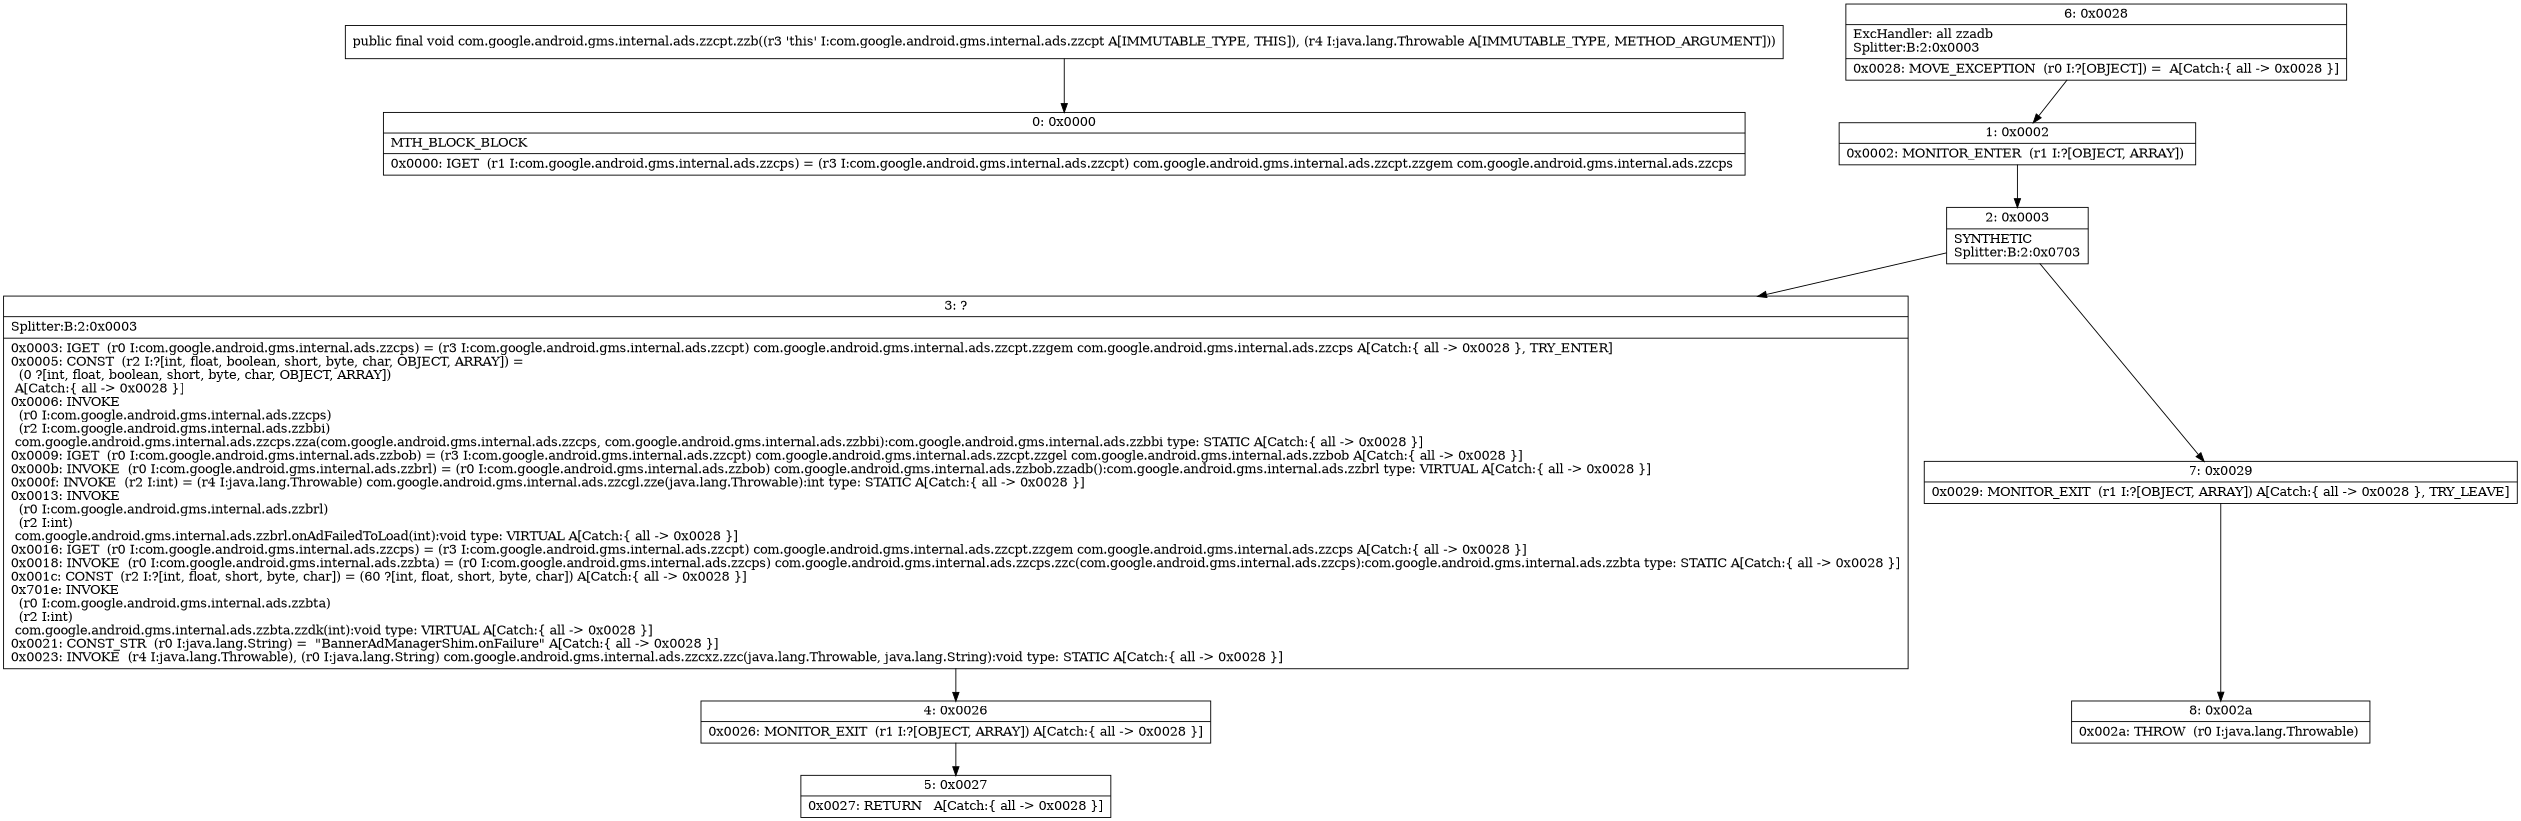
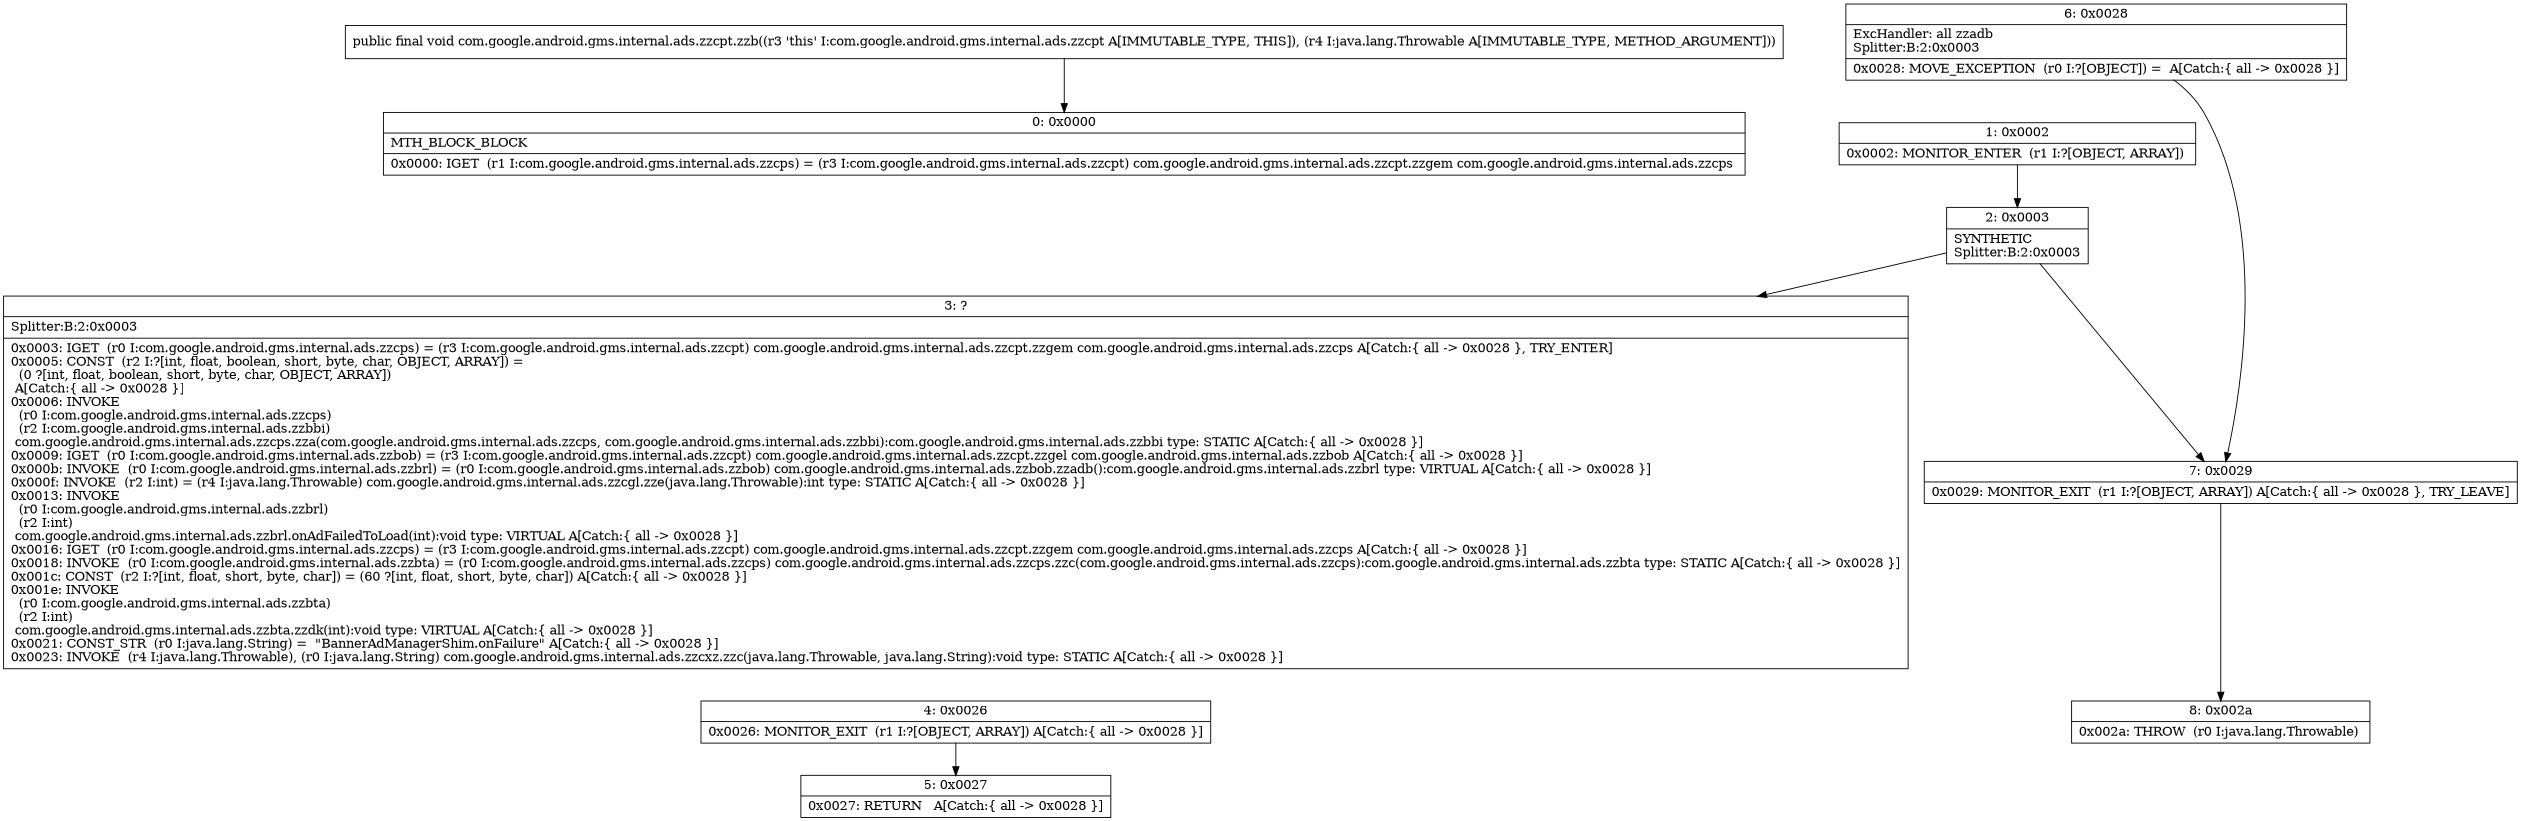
  digraph {
    node [shape=record]
    n1 [label="{0\:\ 0x0000|MTH_BLOCK_BLOCK\l|0x0000: IGET  (r1 I:com.google.android.gms.internal.ads.zzcps) = (r3 I:com.google.android.gms.internal.ads.zzcpt) com.google.android.gms.internal.ads.zzcpt.zzgem com.google.android.gms.internal.ads.zzcps \l}"]
    n2 [label="{1\:\ 0x0002|0x0002: MONITOR_ENTER  (r1 I:?[OBJECT, ARRAY]) \l}"]
-   n3 [label="{2\:\ 0x0003|SYNTHETIC\lSplitter:B:2:0x0703\l}"]
-   n4 [label="{3\:\ ?|Splitter:B:2:0x0003\l|0x0003: IGET  (r0 I:com.google.android.gms.internal.ads.zzcps) = (r3 I:com.google.android.gms.internal.ads.zzcpt) com.google.android.gms.internal.ads.zzcpt.zzgem com.google.android.gms.internal.ads.zzcps A[Catch:\{ all \-\> 0x0028 \}, TRY_ENTER]\l0x0005: CONST  (r2 I:?[int, float, boolean, short, byte, char, OBJECT, ARRAY]) = \l  (0 ?[int, float, boolean, short, byte, char, OBJECT, ARRAY])\l A[Catch:\{ all \-\> 0x0028 \}]\l0x0006: INVOKE  \l  (r0 I:com.google.android.gms.internal.ads.zzcps)\l  (r2 I:com.google.android.gms.internal.ads.zzbbi)\l com.google.android.gms.internal.ads.zzcps.zza(com.google.android.gms.internal.ads.zzcps, com.google.android.gms.internal.ads.zzbbi):com.google.android.gms.internal.ads.zzbbi type: STATIC A[Catch:\{ all \-\> 0x0028 \}]\l0x0009: IGET  (r0 I:com.google.android.gms.internal.ads.zzbob) = (r3 I:com.google.android.gms.internal.ads.zzcpt) com.google.android.gms.internal.ads.zzcpt.zzgel com.google.android.gms.internal.ads.zzbob A[Catch:\{ all \-\> 0x0028 \}]\l0x000b: INVOKE  (r0 I:com.google.android.gms.internal.ads.zzbrl) = (r0 I:com.google.android.gms.internal.ads.zzbob) com.google.android.gms.internal.ads.zzbob.zzadb():com.google.android.gms.internal.ads.zzbrl type: VIRTUAL A[Catch:\{ all \-\> 0x0028 \}]\l0x000f: INVOKE  (r2 I:int) = (r4 I:java.lang.Throwable) com.google.android.gms.internal.ads.zzcgl.zze(java.lang.Throwable):int type: STATIC A[Catch:\{ all \-\> 0x0028 \}]\l0x0013: INVOKE  \l  (r0 I:com.google.android.gms.internal.ads.zzbrl)\l  (r2 I:int)\l com.google.android.gms.internal.ads.zzbrl.onAdFailedToLoad(int):void type: VIRTUAL A[Catch:\{ all \-\> 0x0028 \}]\l0x0016: IGET  (r0 I:com.google.android.gms.internal.ads.zzcps) = (r3 I:com.google.android.gms.internal.ads.zzcpt) com.google.android.gms.internal.ads.zzcpt.zzgem com.google.android.gms.internal.ads.zzcps A[Catch:\{ all \-\> 0x0028 \}]\l0x0018: INVOKE  (r0 I:com.google.android.gms.internal.ads.zzbta) = (r0 I:com.google.android.gms.internal.ads.zzcps) com.google.android.gms.internal.ads.zzcps.zzc(com.google.android.gms.internal.ads.zzcps):com.google.android.gms.internal.ads.zzbta type: STATIC A[Catch:\{ all \-\> 0x0028 \}]\l0x001c: CONST  (r2 I:?[int, float, short, byte, char]) = (60 ?[int, float, short, byte, char]) A[Catch:\{ all \-\> 0x0028 \}]\l0x701e: INVOKE  \l  (r0 I:com.google.android.gms.internal.ads.zzbta)\l  (r2 I:int)\l com.google.android.gms.internal.ads.zzbta.zzdk(int):void type: VIRTUAL A[Catch:\{ all \-\> 0x0028 \}]\l0x0021: CONST_STR  (r0 I:java.lang.String) =  \"BannerAdManagerShim.onFailure\" A[Catch:\{ all \-\> 0x0028 \}]\l0x0023: INVOKE  (r4 I:java.lang.Throwable), (r0 I:java.lang.String) com.google.android.gms.internal.ads.zzcxz.zzc(java.lang.Throwable, java.lang.String):void type: STATIC A[Catch:\{ all \-\> 0x0028 \}]\l}"]
+   n3 [label="{2\:\ 0x0003|SYNTHETIC\lSplitter:B:2:0x0003\l}"]
+   n4 [label="{3\:\ ?|Splitter:B:2:0x0003\l|0x0003: IGET  (r0 I:com.google.android.gms.internal.ads.zzcps) = (r3 I:com.google.android.gms.internal.ads.zzcpt) com.google.android.gms.internal.ads.zzcpt.zzgem com.google.android.gms.internal.ads.zzcps A[Catch:\{ all \-\> 0x0028 \}, TRY_ENTER]\l0x0005: CONST  (r2 I:?[int, float, boolean, short, byte, char, OBJECT, ARRAY]) = \l  (0 ?[int, float, boolean, short, byte, char, OBJECT, ARRAY])\l A[Catch:\{ all \-\> 0x0028 \}]\l0x0006: INVOKE  \l  (r0 I:com.google.android.gms.internal.ads.zzcps)\l  (r2 I:com.google.android.gms.internal.ads.zzbbi)\l com.google.android.gms.internal.ads.zzcps.zza(com.google.android.gms.internal.ads.zzcps, com.google.android.gms.internal.ads.zzbbi):com.google.android.gms.internal.ads.zzbbi type: STATIC A[Catch:\{ all \-\> 0x0028 \}]\l0x0009: IGET  (r0 I:com.google.android.gms.internal.ads.zzbob) = (r3 I:com.google.android.gms.internal.ads.zzcpt) com.google.android.gms.internal.ads.zzcpt.zzgel com.google.android.gms.internal.ads.zzbob A[Catch:\{ all \-\> 0x0028 \}]\l0x000b: INVOKE  (r0 I:com.google.android.gms.internal.ads.zzbrl) = (r0 I:com.google.android.gms.internal.ads.zzbob) com.google.android.gms.internal.ads.zzbob.zzadb():com.google.android.gms.internal.ads.zzbrl type: VIRTUAL A[Catch:\{ all \-\> 0x0028 \}]\l0x000f: INVOKE  (r2 I:int) = (r4 I:java.lang.Throwable) com.google.android.gms.internal.ads.zzcgl.zze(java.lang.Throwable):int type: STATIC A[Catch:\{ all \-\> 0x0028 \}]\l0x0013: INVOKE  \l  (r0 I:com.google.android.gms.internal.ads.zzbrl)\l  (r2 I:int)\l com.google.android.gms.internal.ads.zzbrl.onAdFailedToLoad(int):void type: VIRTUAL A[Catch:\{ all \-\> 0x0028 \}]\l0x0016: IGET  (r0 I:com.google.android.gms.internal.ads.zzcps) = (r3 I:com.google.android.gms.internal.ads.zzcpt) com.google.android.gms.internal.ads.zzcpt.zzgem com.google.android.gms.internal.ads.zzcps A[Catch:\{ all \-\> 0x0028 \}]\l0x0018: INVOKE  (r0 I:com.google.android.gms.internal.ads.zzbta) = (r0 I:com.google.android.gms.internal.ads.zzcps) com.google.android.gms.internal.ads.zzcps.zzc(com.google.android.gms.internal.ads.zzcps):com.google.android.gms.internal.ads.zzbta type: STATIC A[Catch:\{ all \-\> 0x0028 \}]\l0x001c: CONST  (r2 I:?[int, float, short, byte, char]) = (60 ?[int, float, short, byte, char]) A[Catch:\{ all \-\> 0x0028 \}]\l0x001e: INVOKE  \l  (r0 I:com.google.android.gms.internal.ads.zzbta)\l  (r2 I:int)\l com.google.android.gms.internal.ads.zzbta.zzdk(int):void type: VIRTUAL A[Catch:\{ all \-\> 0x0028 \}]\l0x0021: CONST_STR  (r0 I:java.lang.String) =  \"BannerAdManagerShim.onFailure\" A[Catch:\{ all \-\> 0x0028 \}]\l0x0023: INVOKE  (r4 I:java.lang.Throwable), (r0 I:java.lang.String) com.google.android.gms.internal.ads.zzcxz.zzc(java.lang.Throwable, java.lang.String):void type: STATIC A[Catch:\{ all \-\> 0x0028 \}]\l}"]
    n5 [label="{7\:\ 0x0029|0x0029: MONITOR_EXIT  (r1 I:?[OBJECT, ARRAY]) A[Catch:\{ all \-\> 0x0028 \}, TRY_LEAVE]\l}"]
    n6 [label="{4\:\ 0x0026|0x0026: MONITOR_EXIT  (r1 I:?[OBJECT, ARRAY]) A[Catch:\{ all \-\> 0x0028 \}]\l}"]
    n7 [label="{6\:\ 0x0028|ExcHandler: all zzadb\lSplitter:B:2:0x0003\l|0x0028: MOVE_EXCEPTION  (r0 I:?[OBJECT]) =  A[Catch:\{ all \-\> 0x0028 \}]\l}"]
    n8 [label="{5\:\ 0x0027|0x0027: RETURN   A[Catch:\{ all \-\> 0x0028 \}]\l}"]
    n9 [label="{8\:\ 0x002a|0x002a: THROW  (r0 I:java.lang.Throwable) \l}"]
    n10 [label="{public final void com.google.android.gms.internal.ads.zzcpt.zzb((r3 'this' I:com.google.android.gms.internal.ads.zzcpt A[IMMUTABLE_TYPE, THIS]), (r4 I:java.lang.Throwable A[IMMUTABLE_TYPE, METHOD_ARGUMENT])) }"]
    n2 -> n3
    n3 -> n4
    n3 -> n5
-   n4 -> n6
    n5 -> n9
    n6 -> n8
-   n7 -> n2
+   n7 -> n5
    n10 -> n1
  }
